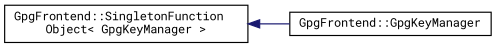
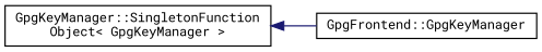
  digraph {
    rankdir=LR
    fontname="Roboto Mono"
    node [color=black fillcolor=white fontname="Roboto Mono" fontsize=10 shape=record style=filled]
-   n1 [height=0.2 label="GpgFrontend::SingletonFunction\lObject\< GpgKeyManager \>" width=0.4]
+   n1 [height=0.2 label="GpgKeyManager::SingletonFunction\lObject\< GpgKeyManager \>" width=0.4]
    n2 [height=0.2 label="GpgFrontend::GpgKeyManager" width=0.4]
    n1 -> n2 [color=midnightblue dir=back fontname="Roboto Mono" fontsize=10 labelfontname=Helvetica labelfontsize=10 style=solid]
  }
